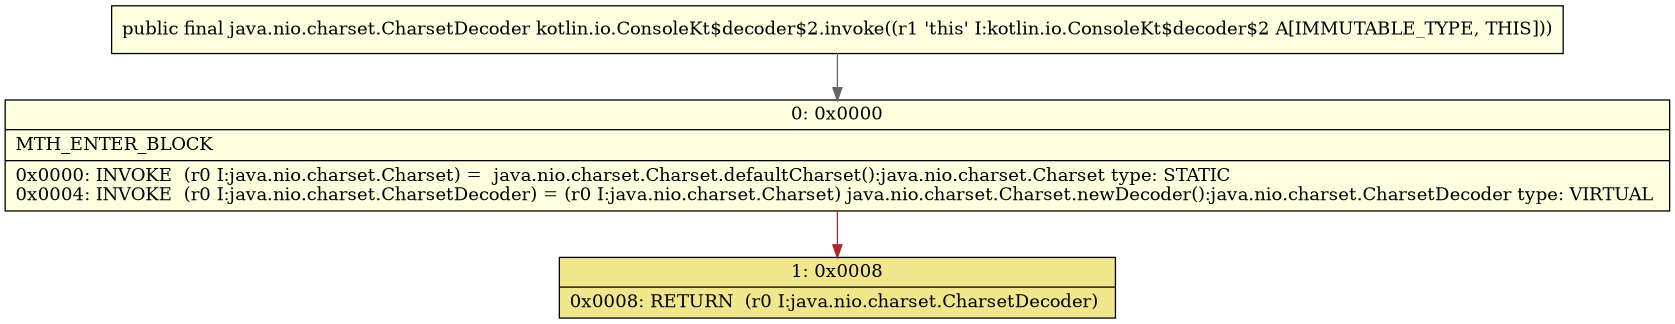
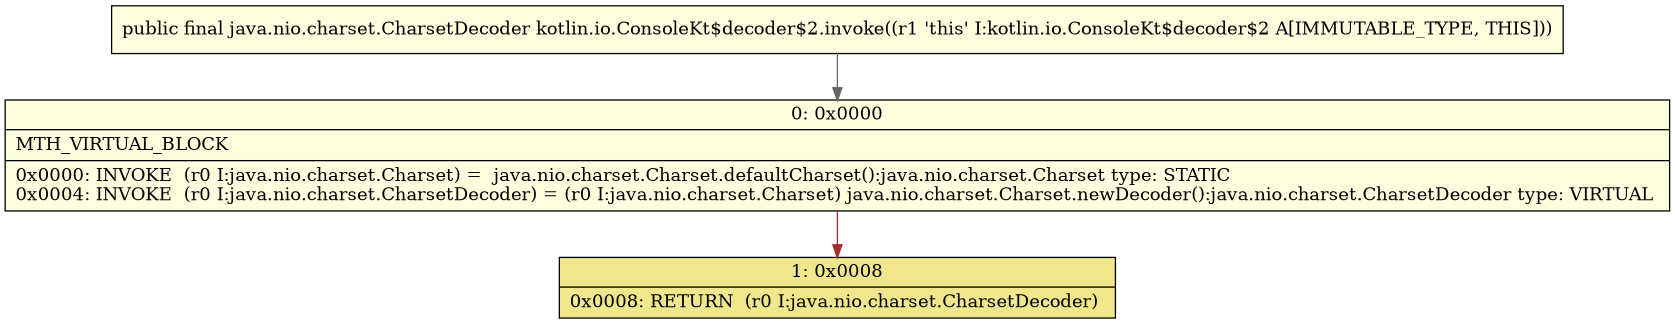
  digraph {
    node [shape=record style=filled fillcolor=lightyellow]
-   n1 [label="{0\:\ 0x0000|MTH_ENTER_BLOCK\l|0x0000: INVOKE  (r0 I:java.nio.charset.Charset) =  java.nio.charset.Charset.defaultCharset():java.nio.charset.Charset type: STATIC \l0x0004: INVOKE  (r0 I:java.nio.charset.CharsetDecoder) = (r0 I:java.nio.charset.Charset) java.nio.charset.Charset.newDecoder():java.nio.charset.CharsetDecoder type: VIRTUAL \l}"]
+   n1 [label="{0\:\ 0x0000|MTH_VIRTUAL_BLOCK\l|0x0000: INVOKE  (r0 I:java.nio.charset.Charset) =  java.nio.charset.Charset.defaultCharset():java.nio.charset.Charset type: STATIC \l0x0004: INVOKE  (r0 I:java.nio.charset.CharsetDecoder) = (r0 I:java.nio.charset.Charset) java.nio.charset.Charset.newDecoder():java.nio.charset.CharsetDecoder type: VIRTUAL \l}"]
    n2 [label="{1\:\ 0x0008|0x0008: RETURN  (r0 I:java.nio.charset.CharsetDecoder) \l}" fillcolor=khaki]
    n3 [label="{public final java.nio.charset.CharsetDecoder kotlin.io.ConsoleKt$decoder$2.invoke((r1 'this' I:kotlin.io.ConsoleKt$decoder$2 A[IMMUTABLE_TYPE, THIS])) }"]
    n1 -> n2 [color=brown]
    n3 -> n1 [color=gray40]
  }
